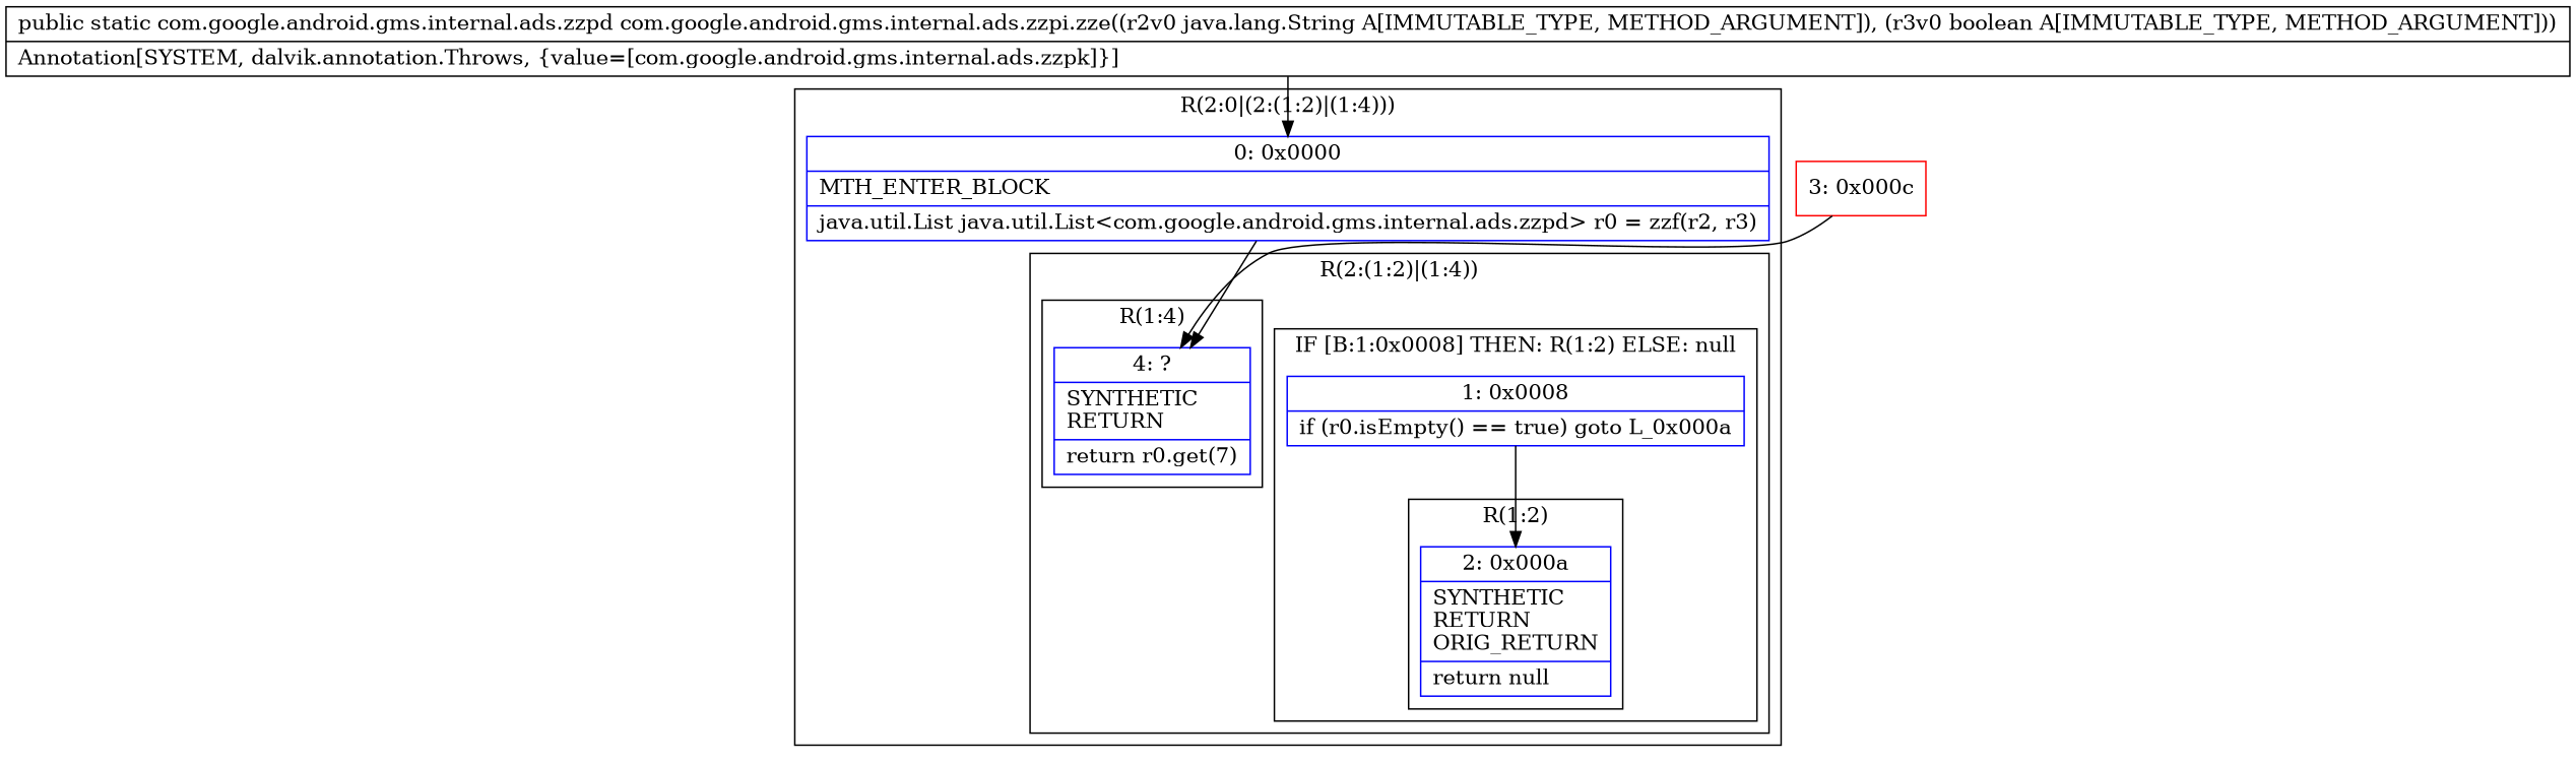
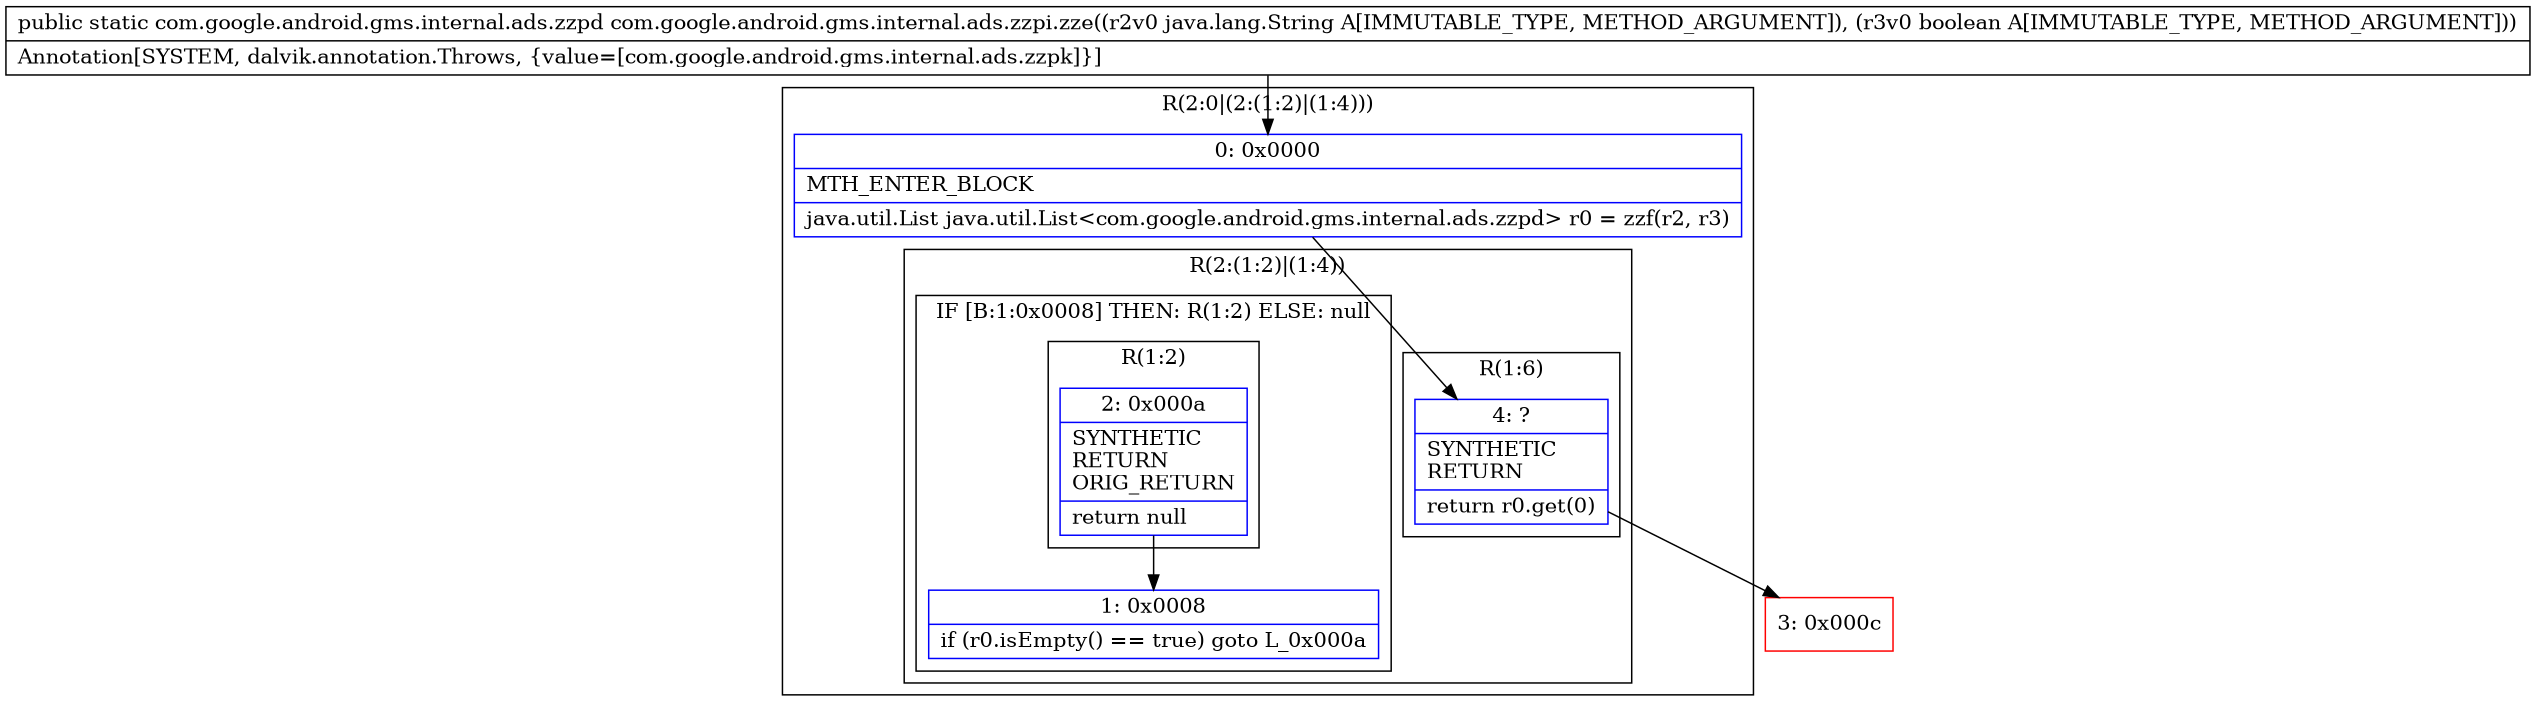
  digraph {
    node [color=blue shape=record]
    n1 [label="{2\:\ 0x000a|SYNTHETIC\lRETURN\lORIG_RETURN\l|return null\l}"]
    n2 [label="{1\:\ 0x0008|if (r0.isEmpty() == true) goto L_0x000a\l}"]
-   n3 [label="{4\:\ ?|SYNTHETIC\lRETURN\l|return r0.get(7)\l}"]
+   n3 [label="{4\:\ ?|SYNTHETIC\lRETURN\l|return r0.get(0)\l}"]
    n4 [label="{0\:\ 0x0000|MTH_ENTER_BLOCK\l|java.util.List java.util.List\<com.google.android.gms.internal.ads.zzpd\> r0 = zzf(r2, r3)\l}"]
    n5 [color=red label="{3\:\ 0x000c}"]
    n6 [label="{public static com.google.android.gms.internal.ads.zzpd com.google.android.gms.internal.ads.zzpi.zze((r2v0 java.lang.String A[IMMUTABLE_TYPE, METHOD_ARGUMENT]), (r3v0 boolean A[IMMUTABLE_TYPE, METHOD_ARGUMENT]))  | Annotation[SYSTEM, dalvik.annotation.Throws, \{value=[com.google.android.gms.internal.ads.zzpk]\}]\l}" color=""]
    subgraph cluster_1 {
      label="R(2:0|(2:(1:2)|(1:4)))"
      n4
      subgraph cluster_2 {
        label="R(2:(1:2)|(1:4))"
        subgraph cluster_3 {
          label="IF [B:1:0x0008] THEN: R(1:2) ELSE: null"
          n2
          subgraph cluster_4 {
            label="R(1:2)"
            n1
          }
        }
        subgraph cluster_5 {
-         label="R(1:4)"
+         label="R(1:6)"
          n3
        }
      }
    }
-   n2 -> n1
+   n1 -> n2
    n4 -> n3
-   n5 -> n3
+   n3 -> n5
    n6 -> n4
  }
